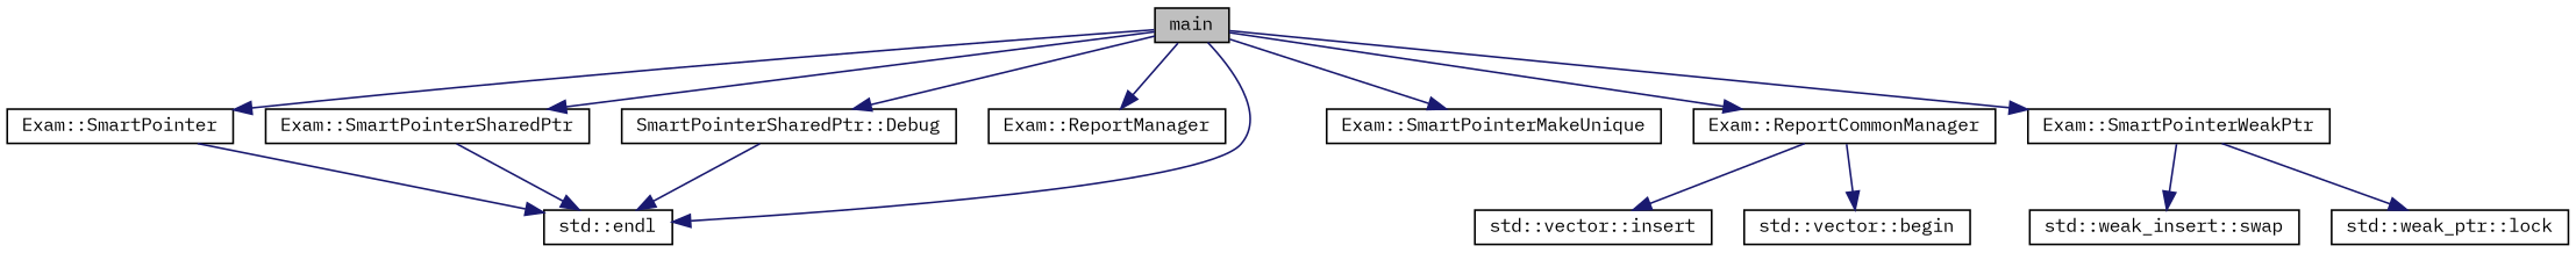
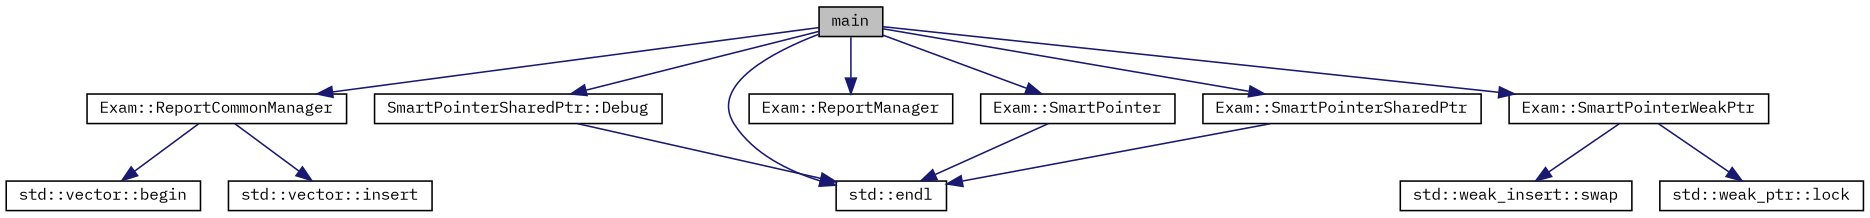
  digraph {
    fontname="IBM Plex Mono"
    rankdir=TB
    node [color=black fontname="IBM Plex Mono" fontsize=10 shape=record]
    edge [color=midnightblue fontname="IBM Plex Mono" fontsize=10 labelfontname=Helvetica labelfontsize=10 style=solid]
    n1 [fillcolor=grey75 fontcolor=black height=0.2 label=main style=filled width=0.4]
    n2 [height=0.2 label="SmartPointerSharedPtr::Debug" width=0.4]
    n3 [height=0.2 label="std::endl" width=0.4]
    n4 [height=0.2 label="Exam::ReportCommonManager" width=0.4]
    n5 [height=0.2 label="Exam::ReportManager" width=0.4]
    n6 [height=0.2 label="Exam::SmartPointer" width=0.4]
-   n7 [height=0.2 label="Exam::SmartPointerMakeUnique" width=0.4]
    n8 [height=0.2 label="Exam::SmartPointerSharedPtr" width=0.4]
    n9 [height=0.2 label="Exam::SmartPointerWeakPtr" width=0.4]
    n10 [height=0.2 label="std::vector::begin" width=0.4]
    n11 [height=0.2 label="std::vector::insert" width=0.4]
    n12 [height=0.2 label="std::weak_ptr::lock" width=0.4]
    n13 [height=0.2 label="std::weak_insert::swap" width=0.4]
    n1 -> n2
    n1 -> n3
    n1 -> n4
    n1 -> n5
    n1 -> n6
-   n1 -> n7
    n1 -> n8
    n1 -> n9
    n2 -> n3
    n4 -> n10
    n4 -> n11
    n6 -> n3
    n8 -> n3
    n9 -> n12
    n9 -> n13
  }
